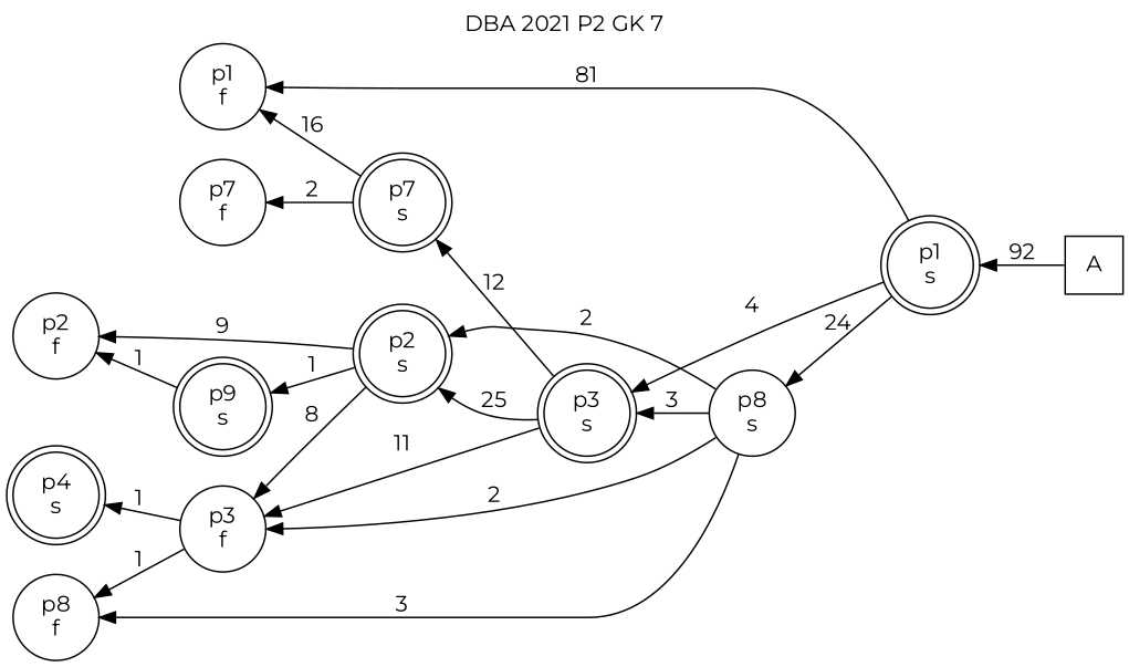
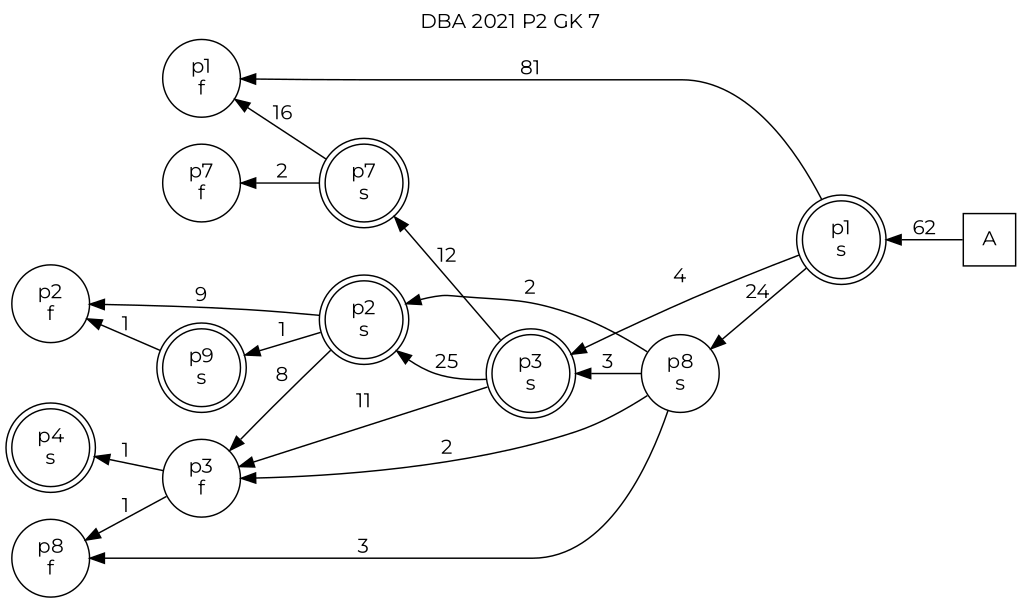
  digraph {
    fontname=Montserrat
    label=" DBA 2021 P2 GK 7 "
    labelloc=tl
    rankdir=RL
    node [fontname=Montserrat shape=doublecircle]
    edge [fontname=Montserrat]
    n1 [label=A shape=square]
    n2 [label="p1\ns"]
    n3 [label="p3\ns"]
    n4 [label="p1\nf" shape=circle]
    n5 [label="p8\ns" shape=circle]
    n6 [label="p7\ns"]
    n7 [label="p2\ns"]
    n8 [label="p3\nf" shape=circle]
    n9 [label="p8\nf" shape=circle]
    n10 [label="p7\nf" shape=circle]
    n11 [label="p2\nf" shape=circle]
    n12 [label="p9\ns"]
    n13 [label="p4\ns"]
-   n1 -> n2 [label=92]
+   n1 -> n2 [label=62]
    n2 -> n3 [label=4]
    n2 -> n4 [label=81]
    n2 -> n5 [label=24]
    n3 -> n6 [label=12]
    n3 -> n7 [label=25]
    n3 -> n8 [label=11]
    n5 -> n3 [label=3]
    n5 -> n7 [label=2]
    n5 -> n8 [label=2]
    n5 -> n9 [label=3]
    n6 -> n4 [label=16]
    n6 -> n10 [label=2]
    n7 -> n8 [label=8]
    n7 -> n11 [label=9]
    n7 -> n12 [label=1]
    n8 -> n9 [label=1]
    n8 -> n13 [label=1]
    n12 -> n11 [label=1]
  }
